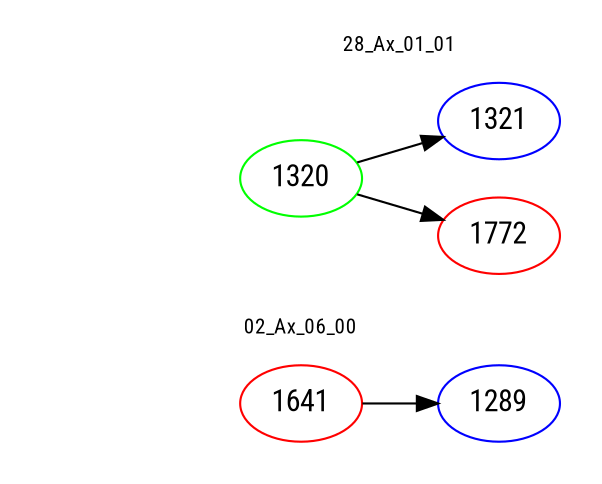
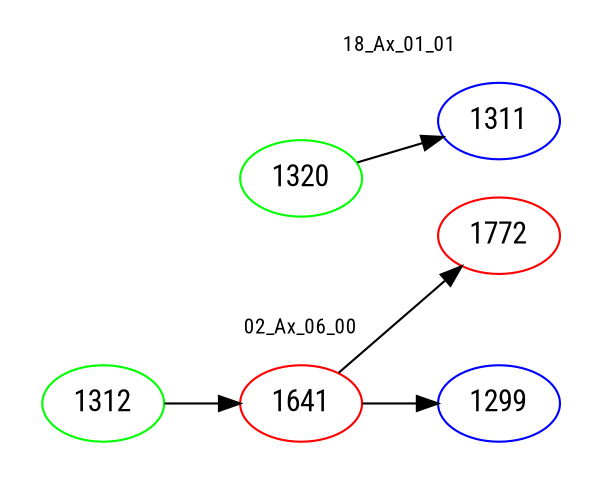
  digraph {
    fontname="Roboto Condensed"
    rankdir=LR
    node [color=green fontname="Roboto Condensed"]
    edge [color=black fontname="Roboto Condensed"]
    n1 [label=1320]
-   n2 [color=blue label=1321]
+   n2 [color=blue label=1311]
    n3 [color=red label=1772]
-   n5 [color=blue label=1289]
+   n4 [label=1312]
+   n5 [color=blue label=1299]
    n6 [color=red label=1641]
    subgraph cluster_1 {
      color=white
      fontsize=10
-     label="28_Ax_01_01"
+     label="18_Ax_01_01"
      n1
      n2
      n3
    }
    subgraph cluster_2 {
      color=white
      fontsize=10
      label="02_Ax_06_00"
+     n4
      n5
      n6
    }
    n1 -> n2
-   n1 -> n3
+   n6 -> n3
+   n4 -> n6
    n6 -> n5
  }
